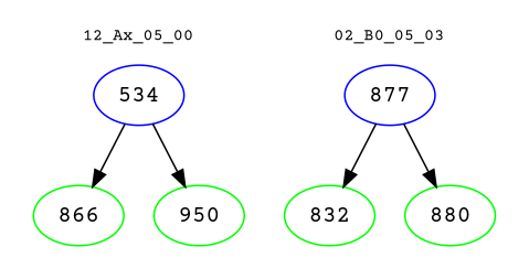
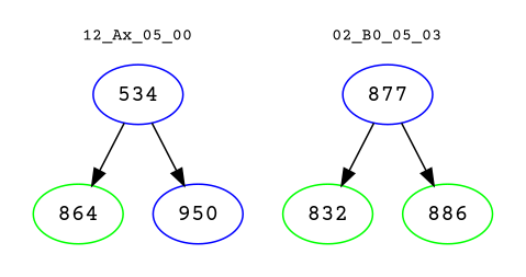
  digraph {
    fontname="Courier Prime"
    node [color=green fontname="Courier Prime"]
    edge [color=black fontname="Courier Prime"]
    n1 [color=blue label=534]
-   n2 [label=866]
-   n3 [label=950]
+   n2 [label=864]
+   n3 [color=blue label=950]
    n4 [color=blue label=877]
    n5 [label=832]
-   n6 [label=880]
+   n6 [label=886]
    subgraph cluster_1 {
      color=white
      fontsize=10
      label="12_Ax_05_00"
      n1
      n2
      n3
    }
    subgraph cluster_2 {
      color=white
      fontsize=10
      label="02_B0_05_03"
      n4
      n5
      n6
    }
    n1 -> n2
    n1 -> n3
    n4 -> n5
    n4 -> n6
  }
